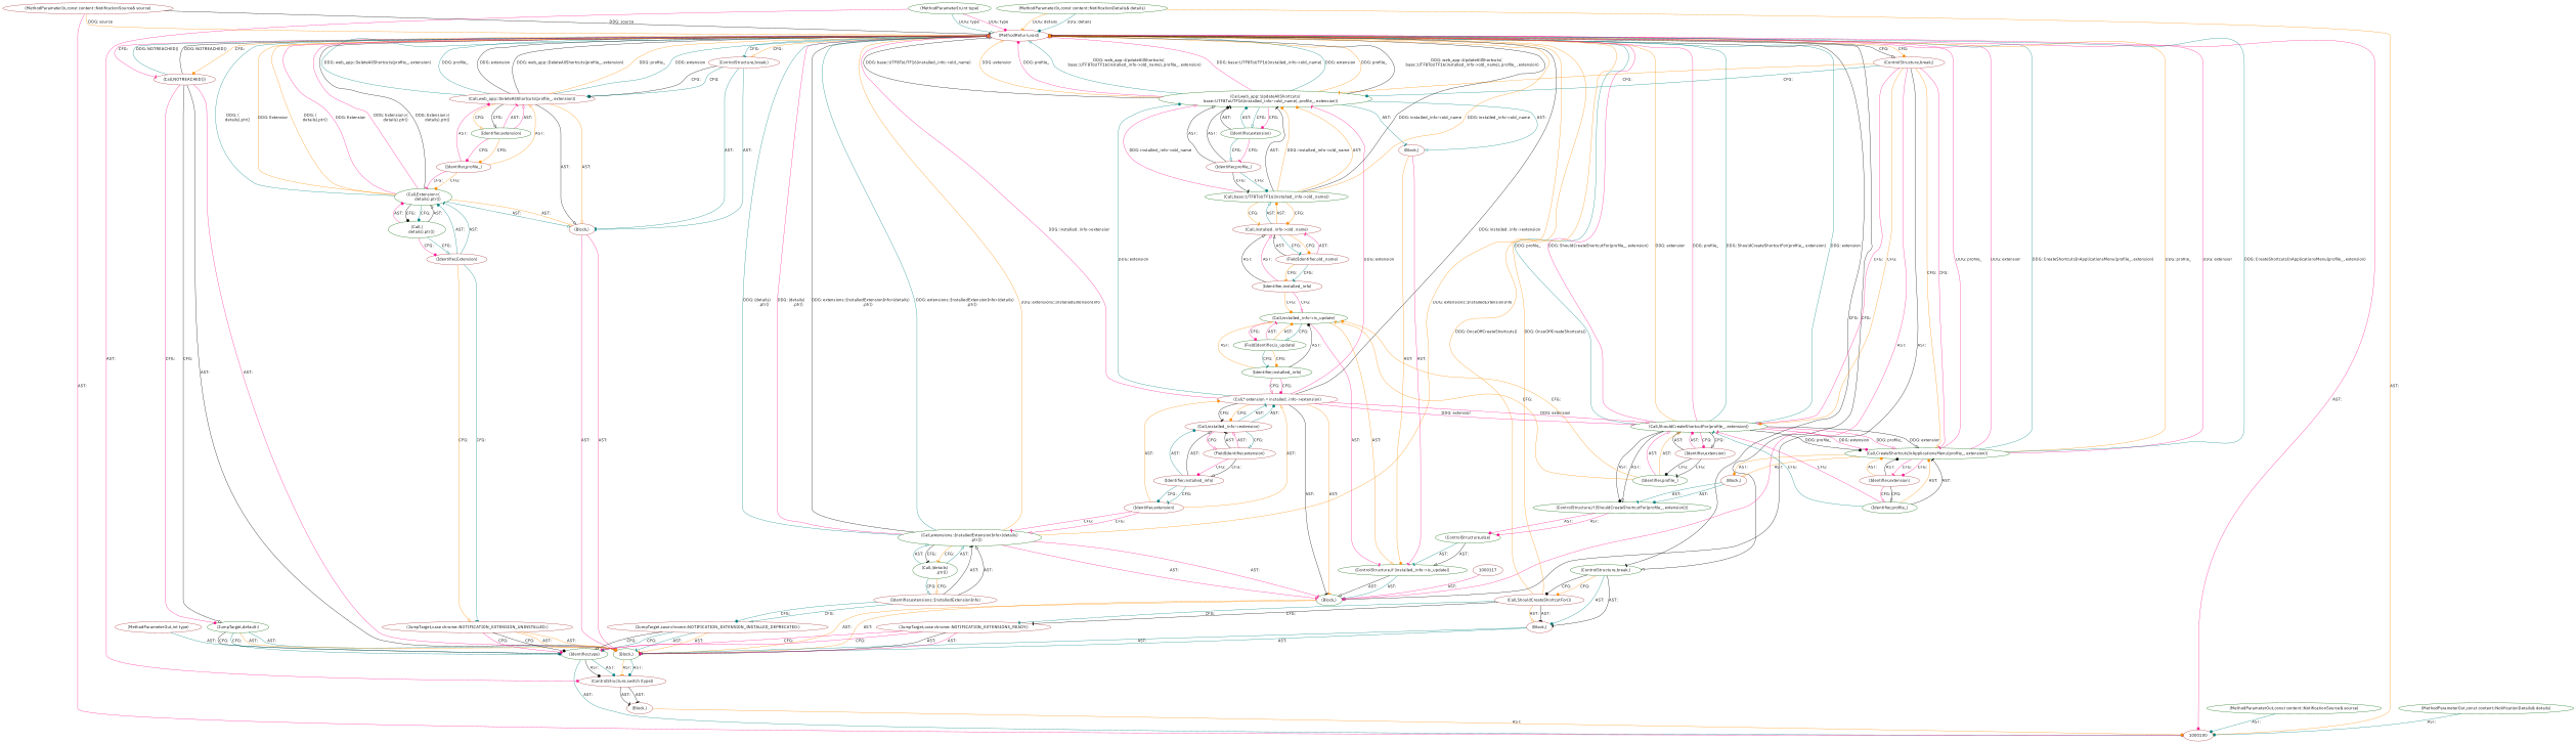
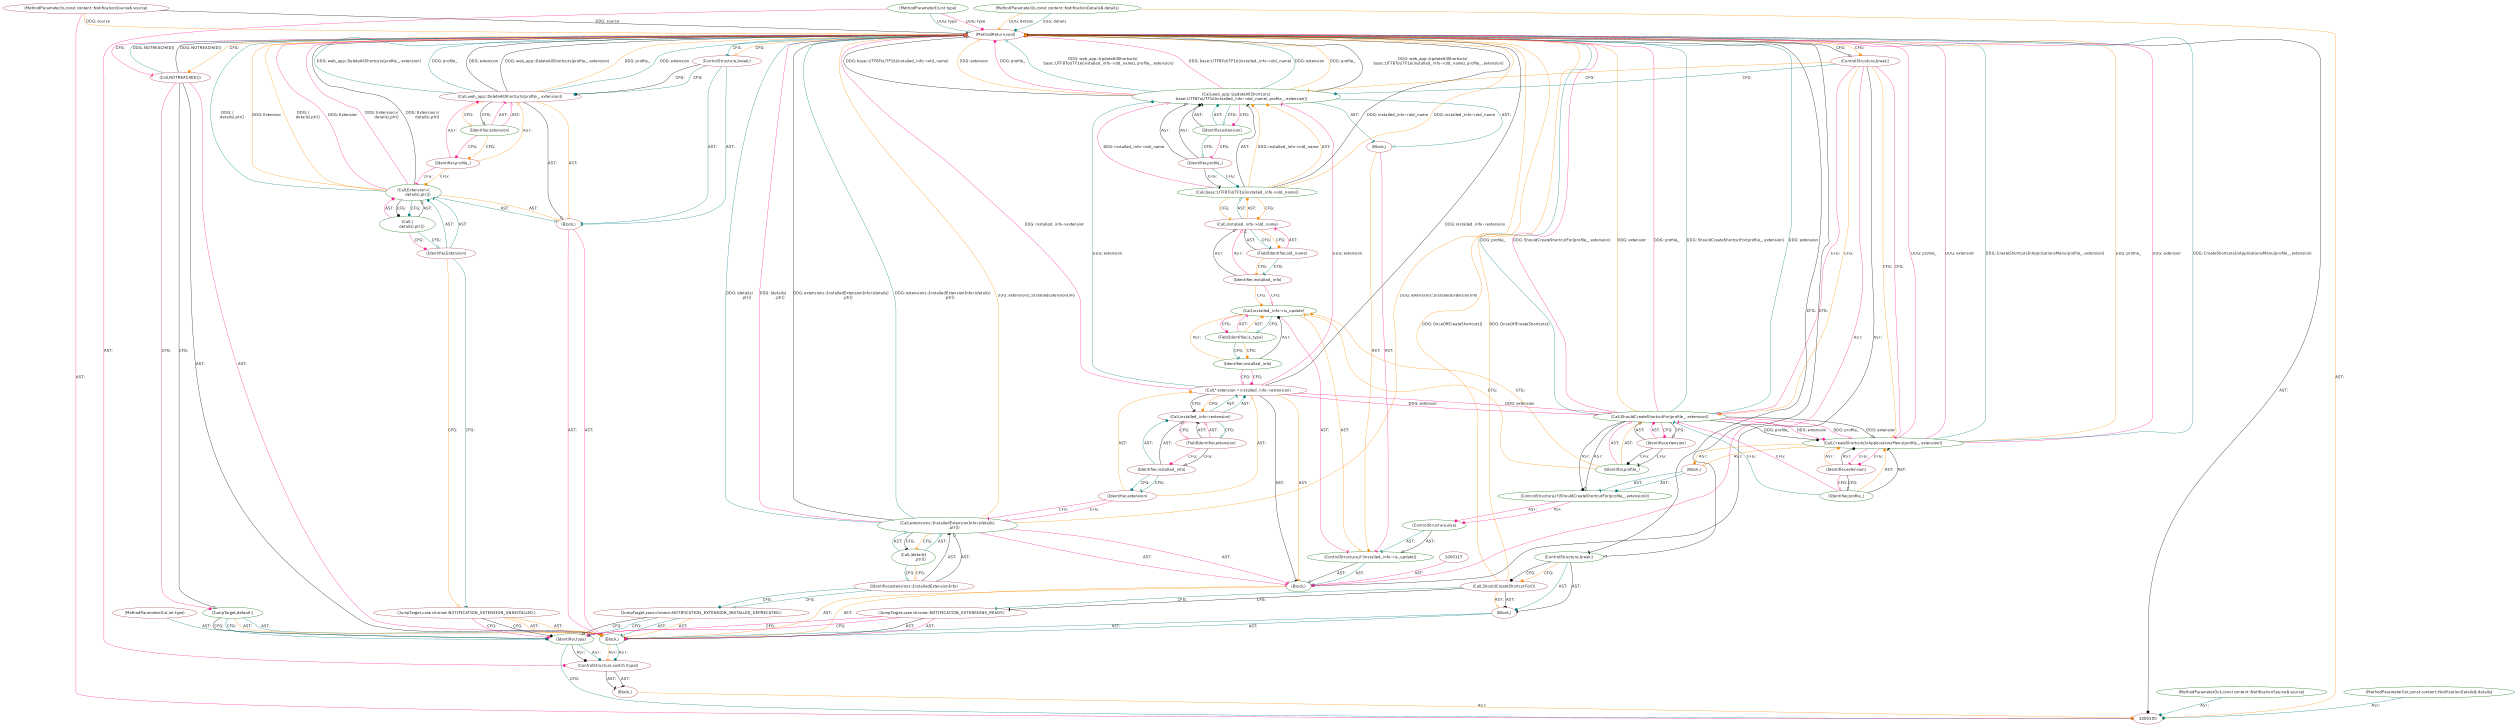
  digraph {
    fontname="IBM Plex Sans"
    node [color=brown fontname="IBM Plex Sans"]
    edge [arrowhead=onormal color=teal fontname="IBM Plex Sans"]
    n1 [label="(MethodReturn,void)"]
    n2 [label="(ControlStructure,break;)"]
    n3 [label="(ControlStructure,break;)"]
    n4 [label="(Call,NOTREACHED())"]
    n5 [color=darkgreen label="(ControlStructure,break;)"]
    1000100
    n7 [color=darkgreen label="(Block,)"]
    n8 [color=darkgreen label="(Call,web_app::UpdateAllShortcuts(\n            base::UTF8ToUTF16(installed_info->old_name), profile_, extension))"]
    n9 [color=darkgreen label="(Call,ShouldCreateShortcutFor(profile_, extension))"]
    n10 [color=darkgreen label="(Call,CreateShortcutsInApplicationsMenu(profile_, extension))"]
    n11 [label="(Block,)"]
    n12 [label="(Call,web_app::DeleteAllShortcuts(profile_, extension))"]
    n13 [color=darkgreen label="(Block,)"]
    n14 [color=darkgreen label="(JumpTarget,default:)"]
    n15 [label="(Block,)"]
    n16 [label="(Call,ShouldCreateShortcutFor())"]
    n17 [color=darkgreen label="(MethodParameterIn,int type)"]
    n18 [label="(ControlStructure,switch (type))"]
    n19 [label="(MethodParameterOut,int type)"]
    n20 [color=darkgreen label="(Identifier,type)"]
    n21 [color=darkgreen label="(Call,extensions::InstalledExtensionInfo>(details)\n               .ptr())"]
    n22 [color=darkgreen label="(Call,(details)\n               .ptr())"]
    n23 [label="(Identifier,extensions::InstalledExtensionInfo)"]
    n24 [label="(JumpTarget,case chrome::NOTIFICATION_EXTENSION_INSTALLED_DEPRECATED:)"]
    n25 [label="(Call,* extension = installed_info->extension)"]
    n26 [label="(Call,installed_info->extension)"]
    n27 [label="(FieldIdentifier,extension)"]
    n28 [label="(Block,)"]
    n29 [color=darkgreen label="(Identifier,extension)"]
    n30 [color=darkgreen label="(ControlStructure,if (ShouldCreateShortcutFor(profile_, extension)))"]
    n31 [label="(Identifier,extension)"]
    n32 [label="(Identifier,extension)"]
    n33 [label="(Identifier,installed_info)"]
    n34 [color=darkgreen label="(Call,installed_info->is_update)"]
-   n35 [color=darkgreen label="(FieldIdentifier,is_update)"]
+   n35 [color=darkgreen label="(FieldIdentifier,is_type)"]
    n36 [color=darkgreen label="(ControlStructure,if (installed_info->is_update))"]
    n37 [color=darkgreen label="(Identifier,installed_info)"]
    n38 [label="(Identifier,profile_)"]
    n39 [color=darkgreen label="(Call,base::UTF8ToUTF16(installed_info->old_name))"]
    n40 [label="(Call,installed_info->old_name)"]
    n41 [label="(FieldIdentifier,old_name)"]
    n42 [label="(Identifier,installed_info)"]
    n43 [color=darkgreen label="(ControlStructure,else)"]
    n44 [color=darkgreen label="(Identifier,profile_)"]
    n45 [label="(Block,)"]
    n46 [label="(Identifier,extension)"]
    n47 [color=darkgreen label="(Identifier,profile_)"]
    n48 [label="(MethodParameterIn,const content::NotificationSource& source)"]
    n49 [color=darkgreen label="(MethodParameterOut,const content::NotificationSource& source)"]
    n50 [label="(JumpTarget,case chrome::NOTIFICATION_EXTENSION_UNINSTALLED:)"]
    n51 [color=darkgreen label="(Call,Extension>(\n          details).ptr())"]
    n52 [color=darkgreen label="(Call,(\n          details).ptr())"]
    n53 [label="(Identifier,Extension)"]
    n54 [label="(Identifier,profile_)"]
    n55 [color=darkgreen label="(Identifier,extension)"]
    n56 [color=darkgreen label="(MethodParameterIn,const content::NotificationDetails& details)"]
    n57 [color=darkgreen label="(MethodParameterOut,const content::NotificationDetails& details)"]
    n58 [label="(Block,)"]
    n59 [label="(JumpTarget,case chrome::NOTIFICATION_EXTENSIONS_READY:)"]
    1000117
    n1 -> n2 [arrowhead=dot color=darkorange label="CFG: "]
    n1 -> n2 [color=black label="CFG: "]
    n1 -> n3 [arrowhead=tee label="CFG: "]
    n1 -> n3 [color=darkorange label="CFG: "]
    n1 -> n4 [arrowhead=dot color=darkorange label="CFG: "]
    n1 -> n4 [arrowhead=tee color=deeppink label="CFG: "]
    n1 -> n5 [color=black label="CFG: "]
    n1 -> n5 [arrowhead=tee color=black label="CFG: "]
-   n1 -> 1000100 [arrowhead=dot color=deeppink label="AST: "]
+   n1 -> 1000100 [arrowhead=dot color=black label="AST: "]
    n2 -> n7 [color=black label="AST: "]
    n2 -> n7 [arrowhead=dot color=deeppink label="AST: "]
    n2 -> n8 [arrowhead=tee color=darkorange label="CFG: "]
    n2 -> n8 [arrowhead=dot label="CFG: "]
    n2 -> n9 [arrowhead=dot color=darkorange label="CFG: "]
    n2 -> n9 [color=deeppink label="CFG: "]
    n2 -> n10 [color=darkorange label="CFG: "]
    n2 -> n10 [arrowhead=tee color=deeppink label="CFG: "]
    n3 -> n11 [arrowhead=tee label="AST: "]
    n3 -> n11 [arrowhead=tee label="AST: "]
    n3 -> n12 [arrowhead=dot color=black label="CFG: "]
    n3 -> n12 [arrowhead=dot label="CFG: "]
    n4 -> n1 [arrowhead=dot label="DDG: NOTREACHED()"]
    n4 -> n1 [arrowhead=dot color=black label="DDG: NOTREACHED()"]
    n4 -> n13 [arrowhead=dot color=deeppink label="AST: "]
    n4 -> n13 [arrowhead=dot color=black label="AST: "]
    n4 -> n14 [arrowhead=dot color=deeppink label="CFG: "]
    n4 -> n14 [color=black label="CFG: "]
    n5 -> n15 [arrowhead=tee color=black label="AST: "]
    n5 -> n15 [arrowhead=dot label="AST: "]
    n5 -> n16 [arrowhead=dot color=black label="CFG: "]
    n5 -> n16 [arrowhead=dot color=darkorange label="CFG: "]
    n7 -> n13 [color=darkorange label="AST: "]
    n7 -> n13 [color=darkorange label="AST: "]
    n8 -> n1 [color=deeppink label="DDG: base::UTF8ToUTF16(installed_info->old_name)"]
    n8 -> n1 [arrowhead=tee label="DDG: extension"]
    n8 -> n1 [color=darkorange label="DDG: profile_"]
    n8 -> n1 [arrowhead=tee color=black label="DDG: web_app::UpdateAllShortcuts(\n            base::UTF8ToUTF16(installed_info->old_name), profile_, extension)"]
    n8 -> n1 [color=black label="DDG: base::UTF8ToUTF16(installed_info->old_name)"]
    n8 -> n1 [color=darkorange label="DDG: extension"]
    n8 -> n1 [arrowhead=dot color=deeppink label="DDG: profile_"]
    n8 -> n1 [label="DDG: web_app::UpdateAllShortcuts(\n            base::UTF8ToUTF16(installed_info->old_name), profile_, extension)"]
    n8 -> n28 [arrowhead=tee label="AST: "]
    n8 -> n28 [label="AST: "]
    n8 -> n29 [label="CFG: "]
    n8 -> n29 [arrowhead=dot color=deeppink label="CFG: "]
    n9 -> n1 [arrowhead=tee label="DDG: ShouldCreateShortcutFor(profile_, extension)"]
    n9 -> n1 [arrowhead=dot label="DDG: extension"]
    n9 -> n1 [arrowhead=tee label="DDG: profile_"]
    n9 -> n1 [color=deeppink label="DDG: ShouldCreateShortcutFor(profile_, extension)"]
    n9 -> n1 [arrowhead=tee color=darkorange label="DDG: extension"]
    n9 -> n1 [arrowhead=tee color=deeppink label="DDG: profile_"]
    n9 -> n10 [arrowhead=dot color=black label="DDG: profile_"]
    n9 -> n10 [arrowhead=dot color=deeppink label="DDG: extension"]
    n9 -> n10 [color=deeppink label="DDG: profile_"]
    n9 -> n10 [color=black label="DDG: extension"]
    n9 -> n30 [color=black label="AST: "]
    n9 -> n30 [arrowhead=dot color=black label="AST: "]
    n9 -> n31 [arrowhead=dot color=deeppink label="CFG: "]
    n9 -> n31 [color=black label="CFG: "]
    n10 -> n1 [color=deeppink label="DDG: profile_"]
    n10 -> n1 [arrowhead=dot color=deeppink label="DDG: extension"]
    n10 -> n1 [arrowhead=tee label="DDG: CreateShortcutsInApplicationsMenu(profile_, extension)"]
    n10 -> n1 [arrowhead=dot color=darkorange label="DDG: profile_"]
    n10 -> n1 [arrowhead=tee color=deeppink label="DDG: extension"]
    n10 -> n1 [arrowhead=tee label="DDG: CreateShortcutsInApplicationsMenu(profile_, extension)"]
    n10 -> n45 [arrowhead=dot color=darkorange label="AST: "]
    n10 -> n45 [color=darkorange label="AST: "]
    n10 -> n46 [arrowhead=tee color=deeppink label="CFG: "]
    n10 -> n46 [arrowhead=dot color=deeppink label="CFG: "]
    n11 -> n13 [color=deeppink label="AST: "]
    n11 -> n13 [color=deeppink label="AST: "]
    n12 -> n1 [color=darkorange label="DDG: profile_"]
    n12 -> n1 [arrowhead=tee label="DDG: extension"]
    n12 -> n1 [label="DDG: web_app::DeleteAllShortcuts(profile_, extension)"]
    n12 -> n1 [arrowhead=dot label="DDG: profile_"]
    n12 -> n1 [color=black label="DDG: extension"]
    n12 -> n1 [arrowhead=tee color=black label="DDG: web_app::DeleteAllShortcuts(profile_, extension)"]
    n12 -> n11 [color=black label="AST: "]
    n12 -> n11 [color=darkorange label="AST: "]
    n12 -> n55 [color=darkorange label="CFG: "]
    n12 -> n55 [color=black label="CFG: "]
    n13 -> n18 [arrowhead=tee color=darkorange label="AST: "]
    n13 -> n18 [arrowhead=dot label="AST: "]
    n14 -> n13 [label="AST: "]
    n14 -> n13 [arrowhead=tee color=darkorange label="AST: "]
    n14 -> n20 [arrowhead=dot label="CFG: "]
    n14 -> n20 [color=black label="CFG: "]
    n15 -> n13 [label="AST: "]
    n15 -> n13 [label="AST: "]
    n16 -> n1 [arrowhead=tee color=darkorange label="DDG: OnceOffCreateShortcuts()"]
    n16 -> n1 [arrowhead=tee color=darkorange label="DDG: OnceOffCreateShortcuts()"]
    n16 -> n15 [arrowhead=tee color=black label="AST: "]
    n16 -> n15 [color=darkorange label="AST: "]
    n16 -> n59 [arrowhead=tee color=black label="CFG: "]
    n16 -> n59 [arrowhead=tee label="CFG: "]
    n17 -> n1 [arrowhead=dot color=deeppink label="DDG: type"]
    n17 -> n1 [label="DDG: type"]
    n17 -> n18 [arrowhead=dot color=deeppink label="AST: "]
    n18 -> n58 [arrowhead=tee color=black label="AST: "]
    n18 -> n58 [arrowhead=tee color=black label="AST: "]
    n19 -> n20 [label="AST: "]
-   n20 -> 1000100 [arrowhead=dot label="AST: "]
+   n20 -> 1000100 [arrowhead=dot label="CFG: "]
    n20 -> n18 [arrowhead=dot label="AST: "]
    n20 -> n18 [arrowhead=dot color=black label="AST: "]
    n21 -> n1 [label="DDG: extensions::InstalledExtensionInfo>(details)\n               .ptr()"]
    n21 -> n1 [arrowhead=tee color=darkorange label="DDG: extensions::InstalledExtensionInfo"]
    n21 -> n1 [arrowhead=dot color=deeppink label="DDG: (details)\n               .ptr()"]
    n21 -> n1 [arrowhead=tee color=black label="DDG: extensions::InstalledExtensionInfo>(details)\n               .ptr()"]
    n21 -> n1 [color=darkorange label="DDG: extensions::InstalledExtensionInfo"]
    n21 -> n1 [label="DDG: (details)\n               .ptr()"]
    n21 -> n7 [arrowhead=tee color=deeppink label="AST: "]
    n21 -> n7 [arrowhead=tee color=deeppink label="AST: "]
    n21 -> n22 [arrowhead=tee color=black label="CFG: "]
    n21 -> n22 [arrowhead=tee color=darkorange label="CFG: "]
    n22 -> n21 [label="AST: "]
    n22 -> n21 [label="AST: "]
    n22 -> n23 [label="CFG: "]
    n22 -> n23 [color=darkorange label="CFG: "]
    n23 -> n21 [arrowhead=tee color=black label="AST: "]
    n23 -> n21 [color=black label="AST: "]
    n23 -> n24 [label="CFG: "]
    n23 -> n24 [arrowhead=dot label="CFG: "]
    n24 -> n13 [arrowhead=tee label="AST: "]
    n24 -> n13 [arrowhead=tee color=darkorange label="AST: "]
    n24 -> n20 [color=black label="CFG: "]
    n24 -> n20 [arrowhead=dot label="CFG: "]
    n25 -> n1 [color=black label="DDG: installed_info->extension"]
    n25 -> n1 [arrowhead=dot color=deeppink label="DDG: installed_info->extension"]
    n25 -> n7 [arrowhead=tee color=black label="AST: "]
    n25 -> n7 [arrowhead=tee color=darkorange label="AST: "]
    n25 -> n8 [arrowhead=dot label="DDG: extension"]
    n25 -> n8 [arrowhead=tee color=deeppink label="DDG: extension"]
    n25 -> n9 [color=deeppink label="DDG: extension"]
    n25 -> n9 [color=deeppink label="DDG: extension"]
    n25 -> n26 [arrowhead=tee color=black label="CFG: "]
    n25 -> n26 [arrowhead=dot color=darkorange label="CFG: "]
    n26 -> n25 [arrowhead=tee label="AST: "]
    n26 -> n25 [arrowhead=dot label="AST: "]
    n26 -> n27 [label="CFG: "]
    n26 -> n27 [color=deeppink label="CFG: "]
    n27 -> n26 [arrowhead=tee color=black label="AST: "]
    n27 -> n26 [color=deeppink label="AST: "]
    n27 -> n33 [arrowhead=dot color=deeppink label="CFG: "]
    n27 -> n33 [color=black label="CFG: "]
    n28 -> n36 [arrowhead=tee color=deeppink label="AST: "]
    n28 -> n36 [arrowhead=dot color=darkorange label="AST: "]
    n29 -> n8 [arrowhead=dot color=black label="AST: "]
    n29 -> n8 [arrowhead=dot label="AST: "]
    n29 -> n38 [arrowhead=tee color=deeppink label="CFG: "]
    n29 -> n38 [label="CFG: "]
    n30 -> n43 [arrowhead=dot color=deeppink label="AST: "]
    n30 -> n43 [arrowhead=dot color=deeppink label="AST: "]
    n31 -> n9 [color=black label="AST: "]
    n31 -> n9 [arrowhead=dot color=deeppink label="AST: "]
    n31 -> n44 [arrowhead=tee color=black label="CFG: "]
    n31 -> n44 [arrowhead=dot color=black label="CFG: "]
    n32 -> n21 [arrowhead=tee color=deeppink label="CFG: "]
    n32 -> n21 [color=deeppink label="CFG: "]
    n32 -> n25 [arrowhead=dot color=darkorange label="AST: "]
    n32 -> n25 [color=darkorange label="AST: "]
    n33 -> n26 [arrowhead=dot label="AST: "]
    n33 -> n26 [color=black label="AST: "]
    n33 -> n32 [arrowhead=dot label="CFG: "]
    n33 -> n32 [arrowhead=tee label="CFG: "]
    n34 -> n35 [label="CFG: "]
    n34 -> n35 [arrowhead=dot color=deeppink label="CFG: "]
    n34 -> n36 [color=darkorange label="AST: "]
    n34 -> n36 [arrowhead=tee color=deeppink label="AST: "]
    n35 -> n34 [arrowhead=tee color=deeppink label="AST: "]
    n35 -> n34 [arrowhead=dot color=darkorange label="AST: "]
    n35 -> n37 [arrowhead=dot color=darkorange label="CFG: "]
    n35 -> n37 [arrowhead=tee label="CFG: "]
    n36 -> n7 [color=black label="AST: "]
    n36 -> n7 [label="AST: "]
    n37 -> n25 [arrowhead=dot color=deeppink label="CFG: "]
    n37 -> n25 [color=deeppink label="CFG: "]
    n37 -> n34 [color=darkorange label="AST: "]
    n37 -> n34 [arrowhead=dot color=black label="AST: "]
    n38 -> n8 [color=black label="AST: "]
    n38 -> n8 [arrowhead=tee color=black label="AST: "]
    n38 -> n39 [arrowhead=tee color=black label="CFG: "]
    n38 -> n39 [arrowhead=dot label="CFG: "]
    n39 -> n1 [color=black label="DDG: installed_info->old_name"]
    n39 -> n1 [arrowhead=dot color=darkorange label="DDG: installed_info->old_name"]
    n39 -> n8 [arrowhead=tee color=black label="AST: "]
    n39 -> n8 [arrowhead=dot color=darkorange label="DDG: installed_info->old_name"]
    n39 -> n8 [arrowhead=dot color=darkorange label="AST: "]
    n39 -> n8 [color=deeppink label="DDG: installed_info->old_name"]
    n39 -> n40 [arrowhead=dot color=darkorange label="CFG: "]
    n39 -> n40 [arrowhead=tee color=darkorange label="CFG: "]
    n40 -> n39 [label="AST: "]
    n40 -> n39 [arrowhead=dot color=darkorange label="AST: "]
    n40 -> n41 [arrowhead=tee label="CFG: "]
    n40 -> n41 [arrowhead=dot color=darkorange label="CFG: "]
    n41 -> n40 [arrowhead=tee color=deeppink label="AST: "]
    n41 -> n40 [color=black label="AST: "]
    n41 -> n42 [arrowhead=tee label="CFG: "]
    n41 -> n42 [arrowhead=tee color=darkorange label="CFG: "]
    n42 -> n34 [arrowhead=dot color=darkorange label="CFG: "]
    n42 -> n34 [color=deeppink label="CFG: "]
    n42 -> n40 [color=black label="AST: "]
    n42 -> n40 [color=deeppink label="AST: "]
    n43 -> n36 [color=black label="AST: "]
    n43 -> n36 [arrowhead=tee label="AST: "]
    n44 -> n9 [color=darkorange label="AST: "]
    n44 -> n9 [color=deeppink label="AST: "]
    n44 -> n34 [arrowhead=tee color=darkorange label="CFG: "]
    n44 -> n34 [arrowhead=dot color=darkorange label="CFG: "]
    n45 -> n30 [arrowhead=tee label="AST: "]
    n45 -> n30 [arrowhead=dot label="AST: "]
    n46 -> n10 [arrowhead=dot color=darkorange label="AST: "]
    n46 -> n10 [arrowhead=dot color=black label="AST: "]
    n46 -> n47 [color=deeppink label="CFG: "]
    n46 -> n47 [color=black label="CFG: "]
    n47 -> n9 [arrowhead=tee label="CFG: "]
    n47 -> n9 [arrowhead=tee color=deeppink label="CFG: "]
    n47 -> n10 [arrowhead=dot color=darkorange label="AST: "]
    n47 -> n10 [arrowhead=tee color=black label="AST: "]
    n48 -> n1 [arrowhead=tee color=darkorange label="DDG: source"]
    n48 -> n1 [arrowhead=tee color=black label="DDG: source"]
    n48 -> 1000100 [arrowhead=tee color=deeppink label="AST: "]
    n49 -> 1000100 [arrowhead=dot label="AST: "]
    n50 -> n13 [arrowhead=dot color=darkorange label="AST: "]
    n50 -> n13 [color=darkorange label="AST: "]
    n50 -> n20 [arrowhead=dot color=deeppink label="CFG: "]
    n50 -> n20 [arrowhead=dot color=black label="CFG: "]
    n51 -> n1 [arrowhead=tee color=darkorange label="DDG: (\n          details).ptr()"]
    n51 -> n1 [arrowhead=tee color=deeppink label="DDG: Extension"]
    n51 -> n1 [color=black label="DDG: Extension>(\n          details).ptr()"]
    n51 -> n1 [arrowhead=dot label="DDG: (\n          details).ptr()"]
    n51 -> n1 [arrowhead=dot color=darkorange label="DDG: Extension"]
    n51 -> n1 [color=deeppink label="DDG: Extension>(\n          details).ptr()"]
    n51 -> n11 [label="AST: "]
    n51 -> n11 [color=darkorange label="AST: "]
    n51 -> n52 [arrowhead=dot color=black label="CFG: "]
    n51 -> n52 [arrowhead=dot label="CFG: "]
    n52 -> n51 [color=black label="AST: "]
    n52 -> n51 [arrowhead=dot color=deeppink label="AST: "]
    n52 -> n53 [label="CFG: "]
    n52 -> n53 [arrowhead=dot color=deeppink label="CFG: "]
    n53 -> n50 [color=darkorange label="CFG: "]
    n53 -> n50 [arrowhead=tee label="CFG: "]
    n53 -> n51 [arrowhead=dot label="AST: "]
    n53 -> n51 [arrowhead=tee label="AST: "]
    n54 -> n12 [color=darkorange label="AST: "]
    n54 -> n12 [arrowhead=dot color=deeppink label="AST: "]
    n54 -> n51 [arrowhead=tee color=deeppink label="CFG: "]
    n54 -> n51 [arrowhead=dot color=darkorange label="CFG: "]
    n55 -> n12 [arrowhead=tee color=deeppink label="AST: "]
    n55 -> n12 [color=deeppink label="AST: "]
    n55 -> n54 [arrowhead=dot color=deeppink label="CFG: "]
    n55 -> n54 [arrowhead=dot color=darkorange label="CFG: "]
    n56 -> n1 [arrowhead=dot label="DDG: details"]
    n56 -> n1 [arrowhead=tee color=darkorange label="DDG: details"]
    n56 -> 1000100 [arrowhead=tee color=darkorange label="AST: "]
    n57 -> 1000100 [arrowhead=dot label="AST: "]
    n58 -> 1000100 [arrowhead=dot color=darkorange label="AST: "]
    n59 -> n13 [arrowhead=tee color=black label="AST: "]
    n59 -> n13 [arrowhead=dot color=deeppink label="AST: "]
    n59 -> n20 [color=deeppink label="CFG: "]
    n59 -> n20 [arrowhead=tee color=deeppink label="CFG: "]
    1000117 -> n7 [color=deeppink label="AST: "]
  }
